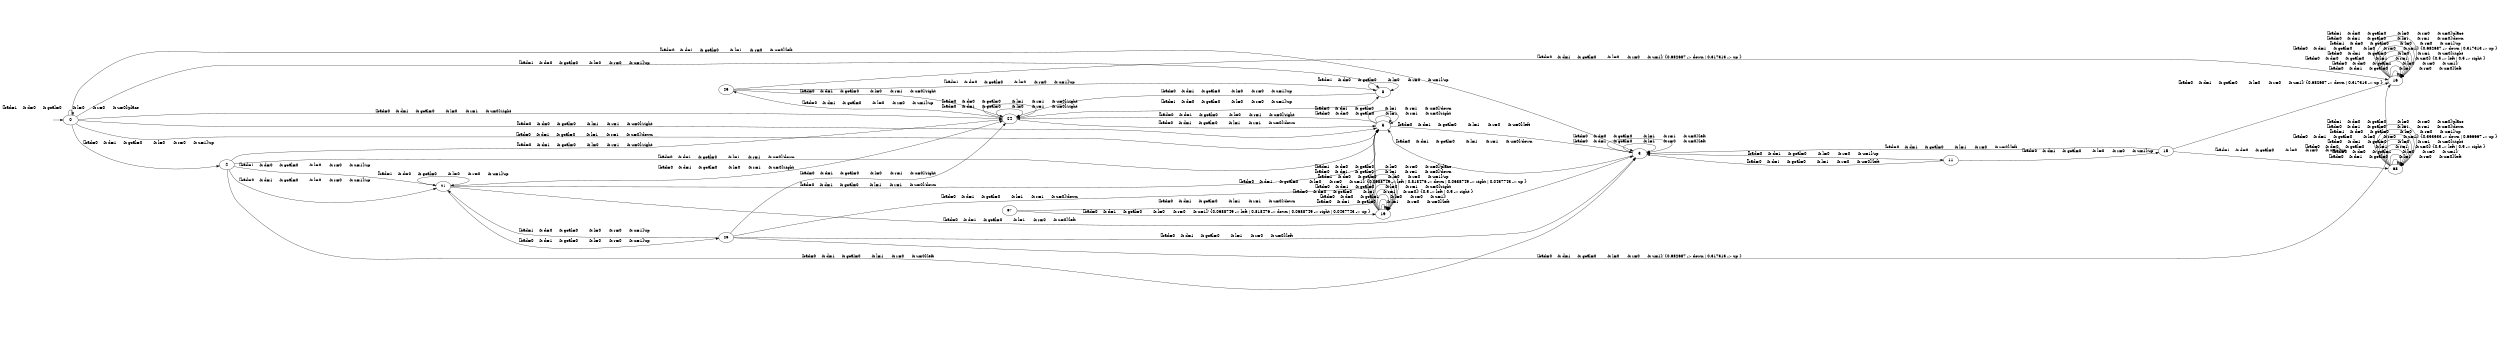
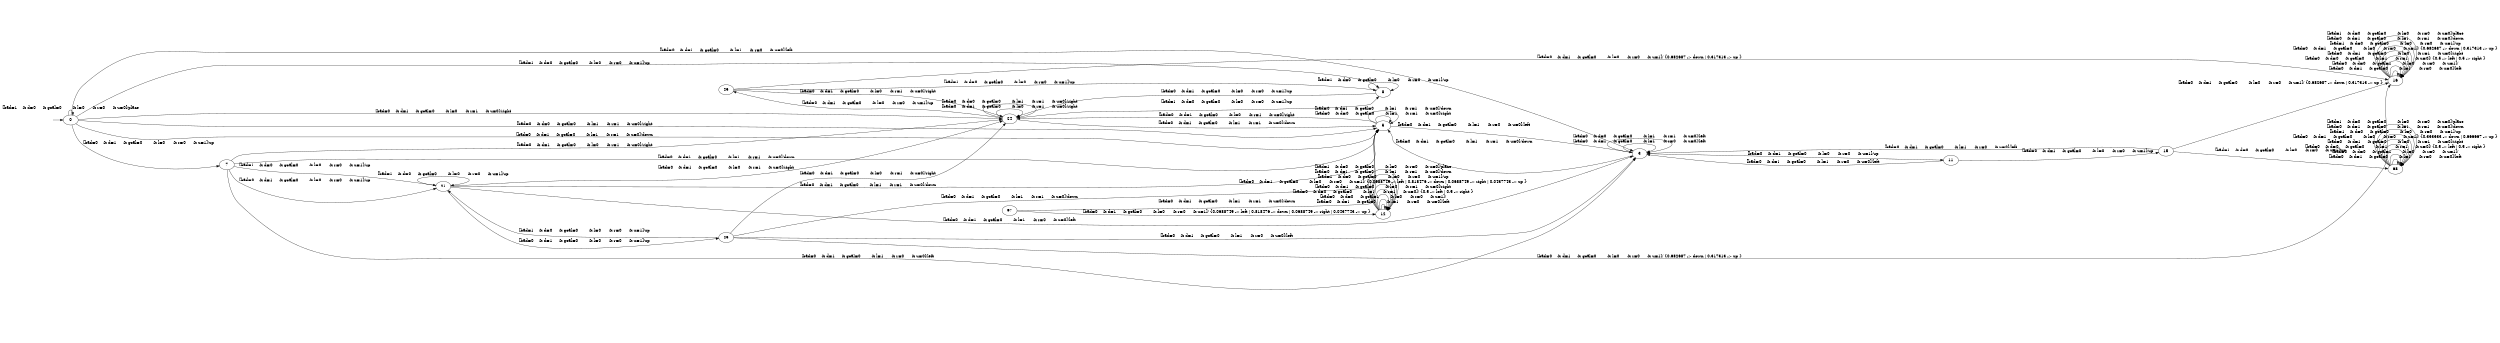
  digraph {
    rankdir=LR
    25
    24
    16
    8
    5
    3
    23
    21
    11
-   19
+   19 [label=12]
    n11 [label=68]
    n12 [label=67]
    15
    0
-   7 [label=2]
+   7
    __init [style=invis width=0]
    25 -> 24 [label="[bad=0	& d=1	& goal=0	& l=0	& r=1	& u=0]/right"]
    25 -> 16 [label="[bad=0	& d=1	& goal=0	& l=0	& r=0	& u=1]/ {0.682687 -> down | 0.317313 -> up }"]
    25 -> 8 [label="[bad=1	& d=0	& goal=0	& l=0	& r=0	& u=1]/up"]
    24 -> 25 [label="[bad=0	& d=1	& goal=0	& l=0	& r=0	& u=1]/up"]
    24 -> 24 [label="[bad=0	& d=1	& goal=0	& l=0	& r=1	& u=0]/right"]
    24 -> 24 [label="[bad=0	& d=0	& goal=0	& l=1	& r=1	& u=0]/right"]
    24 -> 8 [label="[bad=1	& d=0	& goal=0	& l=0	& r=0	& u=1]/up"]
    24 -> 5 [label="[bad=0	& d=1	& goal=0	& l=1	& r=1	& u=0]/down"]
    16 -> 16 [label="[bad=0	& d=1	& goal=0	& l=1	& r=0	& u=0]/left"]
    16 -> 16 [label="[bad=0	& d=0	& goal=1	& l=0	& r=0	& u=1]/"]
    16 -> 16 [label="[bad=0	& d=0	& goal=0	& l=1	& r=1	& u=0]/ {0.5 -> left | 0.5 -> right }"]
    16 -> 16 [label="[bad=0	& d=1	& goal=0	& l=0	& r=1	& u=0]/right"]
    16 -> 16 [label="[bad=0	& d=1	& goal=0	& l=0	& r=0	& u=1]/ {0.682687 -> down | 0.317313 -> up }"]
    16 -> 16 [label="[bad=1	& d=0	& goal=0	& l=0	& r=0	& u=1]/up"]
    16 -> 16 [label="[bad=0	& d=1	& goal=0	& l=1	& r=1	& u=0]/down"]
    16 -> 16 [label="[bad=1	& d=0	& goal=0	& l=0	& r=0	& u=0]/place"]
    8 -> 24 [label="[bad=0	& d=1	& goal=0	& l=0	& r=0	& u=1]/up"]
    8 -> 8 [label="[bad=1	& d=0	& goal=0	& l=0	& r=0	& u=1]/up"]
    5 -> 24 [label="[bad=0	& d=1	& goal=0	& l=0	& r=1	& u=0]/right"]
    5 -> 5 [label="[bad=0	& d=0	& goal=0	& l=1	& r=1	& u=0]/right"]
    5 -> 5 [label="[bad=0	& d=1	& goal=0	& l=1	& r=1	& u=0]/down"]
    5 -> 3 [label="[bad=0	& d=1	& goal=0	& l=1	& r=0	& u=0]/left"]
    3 -> 5 [label="[bad=0	& d=1	& goal=0	& l=1	& r=1	& u=0]/down"]
    3 -> 3 [label="[bad=0	& d=1	& goal=0	& l=1	& r=0	& u=0]/left"]
    3 -> 3 [label="[bad=0	& d=0	& goal=0	& l=1	& r=1	& u=0]/left"]
    3 -> 11 [label="[bad=0	& d=1	& goal=0	& l=0	& r=0	& u=1]/up"]
    23 -> 24 [label="[bad=0	& d=1	& goal=0	& l=0	& r=1	& u=0]/right"]
    23 -> 16 [label="[bad=0	& d=1	& goal=0	& l=0	& r=0	& u=1]/ {0.682687 -> down | 0.317313 -> up }"]
    23 -> 5 [label="[bad=0	& d=1	& goal=0	& l=1	& r=1	& u=0]/down"]
    23 -> 3 [label="[bad=0	& d=1	& goal=0	& l=1	& r=0	& u=0]/left"]
    23 -> 21 [label="[bad=1	& d=0	& goal=0	& l=0	& r=0	& u=1]/up"]
    21 -> 24 [label="[bad=0	& d=1	& goal=0	& l=0	& r=1	& u=0]/right"]
    21 -> 5 [label="[bad=0	& d=1	& goal=0	& l=1	& r=1	& u=0]/down"]
    21 -> 3 [label="[bad=0	& d=1	& goal=0	& l=1	& r=0	& u=0]/left"]
    21 -> 23 [label="[bad=0	& d=1	& goal=0	& l=0	& r=0	& u=1]/up"]
    21 -> 21 [label="[bad=1	& d=0	& goal=0	& l=0	& r=0	& u=1]/up"]
    11 -> 3 [label="[bad=0	& d=1	& goal=0	& l=1	& r=0	& u=0]/left"]
    11 -> 15 [label="[bad=0	& d=1	& goal=0	& l=0	& r=0	& u=1]/up"]
    19 -> 19 [label="[bad=0	& d=1	& goal=0	& l=1	& r=0	& u=0]/left"]
    19 -> 19 [label="[bad=0	& d=0	& goal=1	& l=0	& r=0	& u=1]/"]
    19 -> 19 [label="[bad=0	& d=0	& goal=0	& l=1	& r=1	& u=0]/ {0.5 -> left | 0.5 -> right }"]
    19 -> 19 [label="[bad=0	& d=1	& goal=0	& l=0	& r=1	& u=0]/right"]
    19 -> 19 [label="[bad=0	& d=1	& goal=0	& l=0	& r=0	& u=1]/ {0.0688749 -> left | 0.818476 -> down | 0.0688749 -> right | 0.0437743 -> up }"]
    19 -> 19 [label="[bad=1	& d=0	& goal=0	& l=0	& r=0	& u=1]/up"]
    19 -> 19 [label="[bad=0	& d=1	& goal=0	& l=1	& r=1	& u=0]/down"]
    19 -> 19 [label="[bad=1	& d=0	& goal=0	& l=0	& r=0	& u=0]/place"]
    n11 -> n11 [label="[bad=0	& d=1	& goal=0	& l=1	& r=0	& u=0]/left"]
    n11 -> n11 [label="[bad=0	& d=0	& goal=1	& l=0	& r=0	& u=1]/"]
    n11 -> n11 [label="[bad=0	& d=0	& goal=0	& l=1	& r=1	& u=0]/ {0.5 -> left | 0.5 -> right }"]
    n11 -> n11 [label="[bad=0	& d=1	& goal=0	& l=0	& r=1	& u=0]/right"]
    n11 -> n11 [label="[bad=0	& d=1	& goal=0	& l=0	& r=0	& u=1]/ {0.333333 -> down | 0.666667 -> up }"]
    n11 -> n11 [label="[bad=1	& d=0	& goal=0	& l=0	& r=0	& u=1]/up"]
    n11 -> n11 [label="[bad=0	& d=1	& goal=0	& l=1	& r=1	& u=0]/down"]
    n11 -> n11 [label="[bad=1	& d=0	& goal=0	& l=0	& r=0	& u=0]/place"]
    n12 -> 5 [label="[bad=0	& d=1	& goal=0	& l=1	& r=1	& u=0]/down"]
    n12 -> 19 [label="[bad=0	& d=1	& goal=0	& l=0	& r=0	& u=1]/ {0.0688749 -> left | 0.818476 -> down | 0.0688749 -> right | 0.0437743 -> up }"]
    15 -> 16 [label="[bad=0	& d=1	& goal=0	& l=0	& r=0	& u=1]/ {0.682687 -> down | 0.317313 -> up }"]
    15 -> 3 [label="[bad=0	& d=1	& goal=0	& l=1	& r=0	& u=0]/left"]
    15 -> n11 [label="[bad=1	& d=0	& goal=0	& l=0	& r=0	& u=1]/up"]
    0 -> 24 [label="[bad=0	& d=1	& goal=0	& l=0	& r=1	& u=0]/right"]
    0 -> 8 [label="[bad=1	& d=0	& goal=0	& l=0	& r=0	& u=1]/up"]
    0 -> 5 [label="[bad=0	& d=0	& goal=0	& l=1	& r=1	& u=0]/right"]
    0 -> 5 [label="[bad=0	& d=1	& goal=0	& l=1	& r=1	& u=0]/down"]
    0 -> 3 [label="[bad=0	& d=1	& goal=0	& l=1	& r=0	& u=0]/left"]
    0 -> 0 [label="[bad=1	& d=0	& goal=0	& l=0	& r=0	& u=0]/place"]
    0 -> 7 [label="[bad=0	& d=1	& goal=0	& l=0	& r=0	& u=1]/up"]
    7 -> 24 [label="[bad=0	& d=1	& goal=0	& l=0	& r=1	& u=0]/right"]
    7 -> 5 [label="[bad=0	& d=1	& goal=0	& l=1	& r=1	& u=0]/down"]
    7 -> 3 [label="[bad=0	& d=1	& goal=0	& l=1	& r=0	& u=0]/left"]
    7 -> 21 [label="[bad=1	& d=0	& goal=0	& l=0	& r=0	& u=1]/up"]
    7 -> 21 [label="[bad=0	& d=1	& goal=0	& l=0	& r=0	& u=1]/up"]
    __init -> 0
  }
